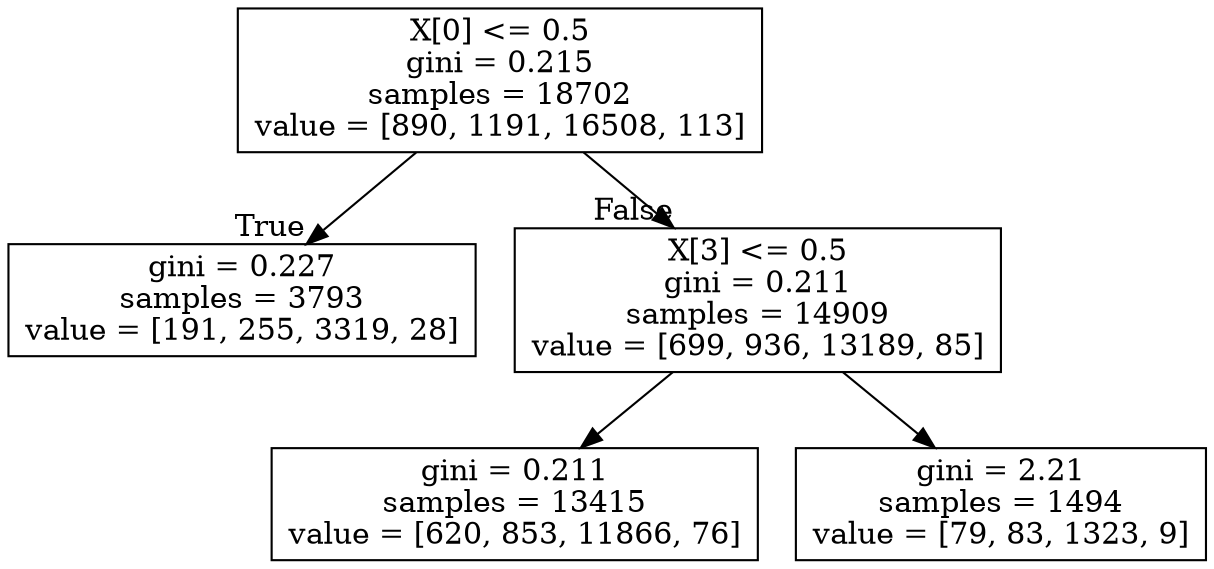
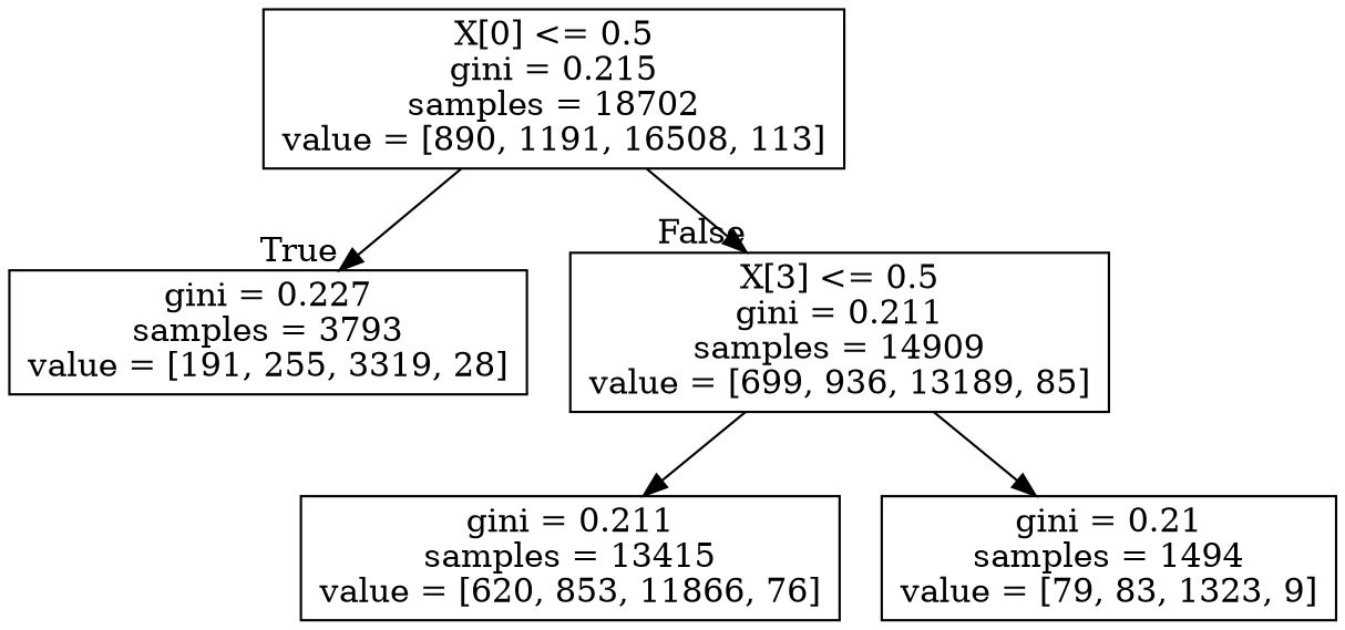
  digraph {
    node [shape=box]
    n1 [label="X[0] <= 0.5\ngini = 0.215\nsamples = 18702\nvalue = [890, 1191, 16508, 113]"]
    n2 [label="gini = 0.227\nsamples = 3793\nvalue = [191, 255, 3319, 28]"]
    n3 [label="X[3] <= 0.5\ngini = 0.211\nsamples = 14909\nvalue = [699, 936, 13189, 85]"]
    n4 [label="gini = 0.211\nsamples = 13415\nvalue = [620, 853, 11866, 76]"]
-   n5 [label="gini = 2.21\nsamples = 1494\nvalue = [79, 83, 1323, 9]"]
+   n5 [label="gini = 0.21\nsamples = 1494\nvalue = [79, 83, 1323, 9]"]
    n1 -> n2 [headlabel=True labelangle=45 labeldistance=2.5]
    n1 -> n3 [headlabel=False labelangle=-45 labeldistance=2.5]
    n3 -> n4
    n3 -> n5
  }
